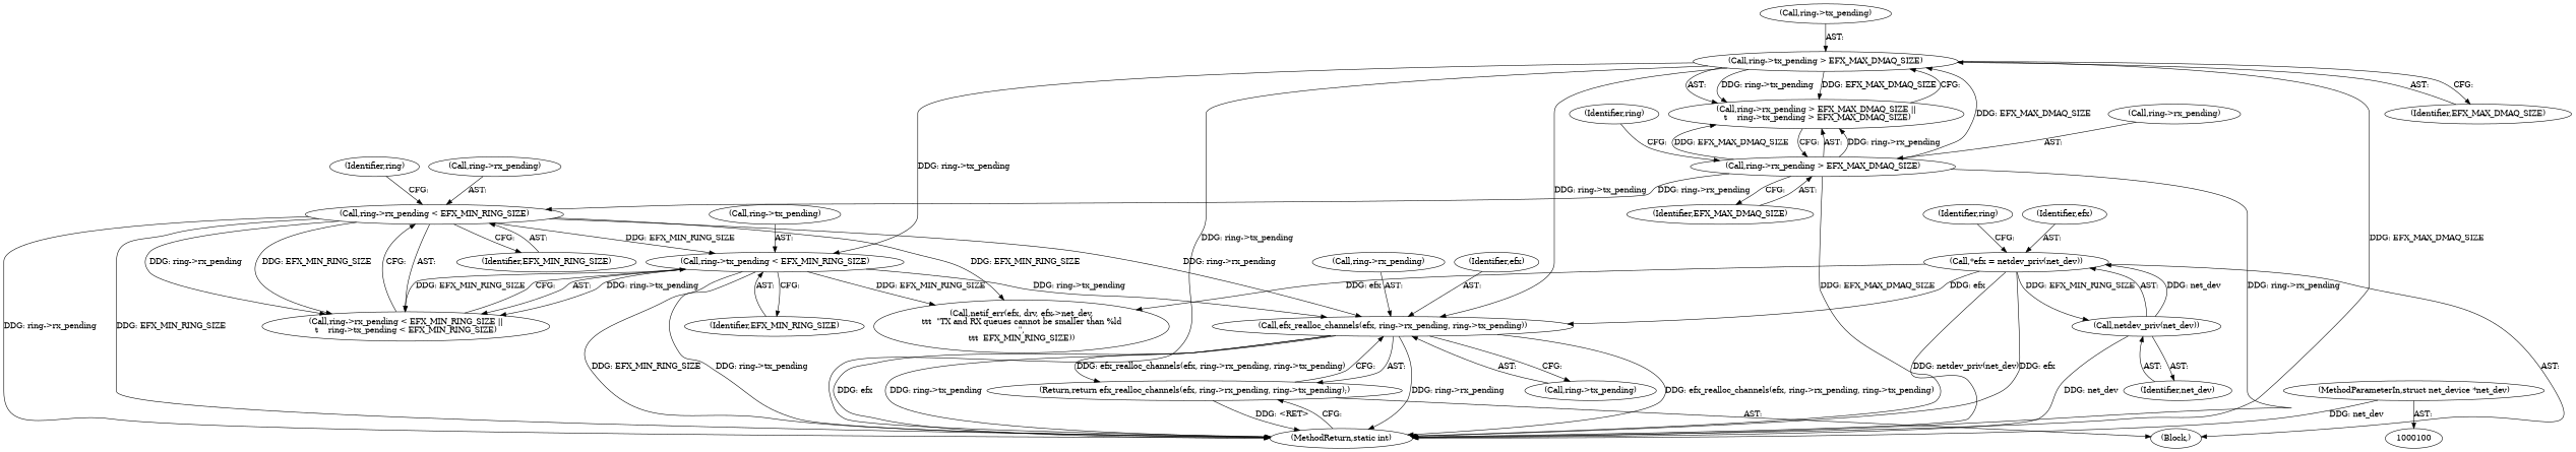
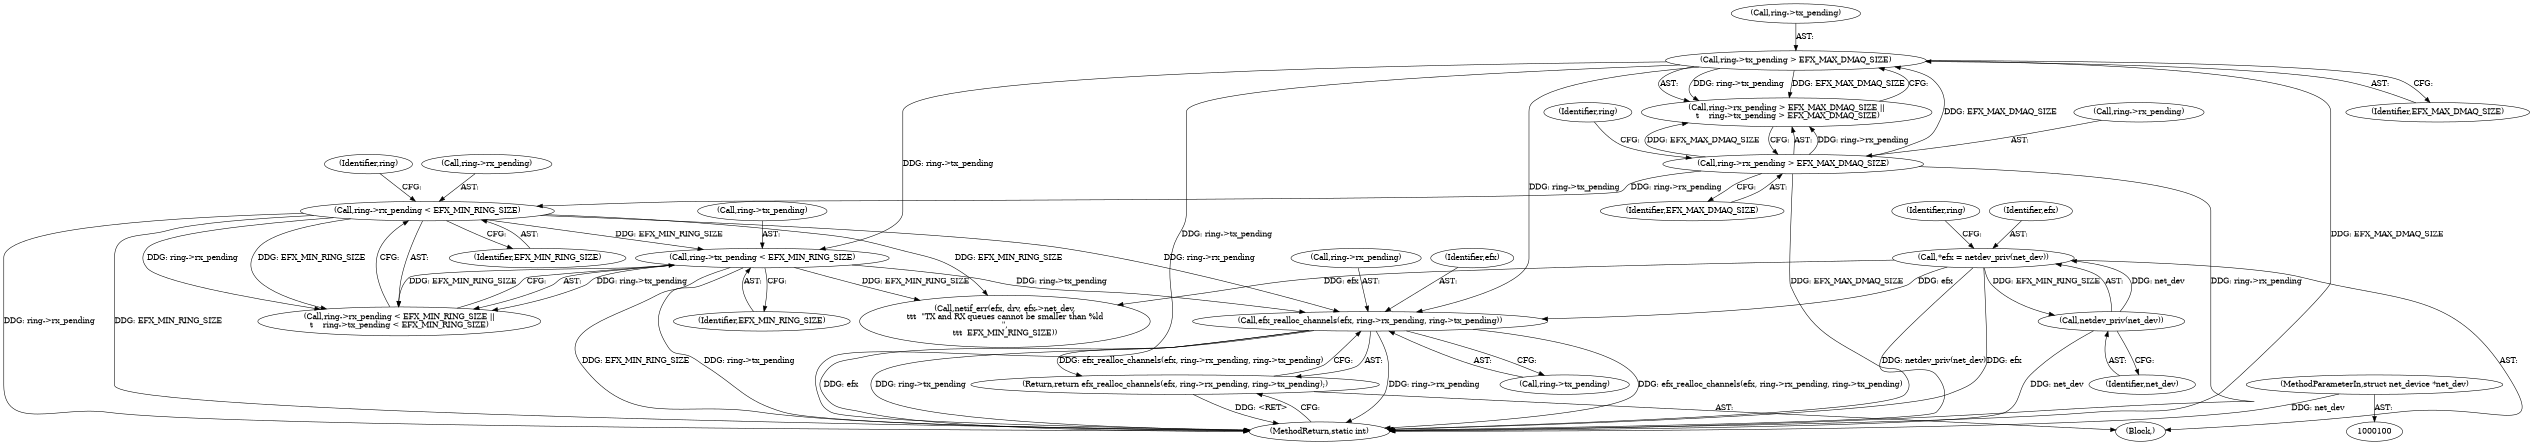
  digraph {
    n1 [label="(Call,efx_realloc_channels(efx, ring->rx_pending, ring->tx_pending))"]
    n2 [label="(Return,return efx_realloc_channels(efx, ring->rx_pending, ring->tx_pending);)"]
    n3 [label="(MethodReturn,static int)"]
    n4 [label="(Call,ring->tx_pending)"]
    n5 [label="(Block,)"]
    n6 [label="(Call,*efx = netdev_priv(net_dev))"]
    n7 [label="(Call,netdev_priv(net_dev))"]
    n8 [label="(Call,netif_err(efx, drv, efx->net_dev,\n\t\t\t  \"TX and RX queues cannot be smaller than %ld\n\",\n\t\t\t  EFX_MIN_RING_SIZE))"]
    n9 [label="(Identifier,net_dev)"]
    n10 [label="(MethodParameterIn,struct net_device *net_dev)"]
    1000100
    n12 [label="(Call,ring->rx_pending < EFX_MIN_RING_SIZE)"]
    n13 [label="(Call,ring->tx_pending < EFX_MIN_RING_SIZE)"]
    n14 [label="(Identifier,EFX_MIN_RING_SIZE)"]
    n15 [label="(Call,ring->rx_pending < EFX_MIN_RING_SIZE ||\n\t    ring->tx_pending < EFX_MIN_RING_SIZE)"]
    n16 [label="(Identifier,EFX_MIN_RING_SIZE)"]
    n17 [label="(Call,ring->rx_pending > EFX_MAX_DMAQ_SIZE)"]
    n18 [label="(Call,ring->tx_pending > EFX_MAX_DMAQ_SIZE)"]
    n19 [label="(Call,ring->rx_pending > EFX_MAX_DMAQ_SIZE ||\n \t    ring->tx_pending > EFX_MAX_DMAQ_SIZE)"]
    n20 [label="(Identifier,EFX_MAX_DMAQ_SIZE)"]
    n21 [label="(Identifier,EFX_MAX_DMAQ_SIZE)"]
    n22 [label="(Call,ring->tx_pending)"]
    n23 [label="(Identifier,efx)"]
    n24 [label="(Call,ring->rx_pending)"]
    n25 [label="(Identifier,ring)"]
    n26 [label="(Call,ring->rx_pending)"]
    n27 [label="(Identifier,ring)"]
    n28 [label="(Call,ring->rx_pending)"]
    n29 [label="(Identifier,efx)"]
    n30 [label="(Identifier,ring)"]
    n31 [label="(Call,ring->tx_pending)"]
    n1 -> n2 [label="AST: "]
    n1 -> n2 [label="DDG: efx_realloc_channels(efx, ring->rx_pending, ring->tx_pending)"]
    n1 -> n3 [label="DDG: ring->rx_pending"]
    n1 -> n3 [label="DDG: efx_realloc_channels(efx, ring->rx_pending, ring->tx_pending)"]
    n1 -> n3 [label="DDG: efx"]
    n1 -> n3 [label="DDG: ring->tx_pending"]
    n1 -> n4 [label="CFG: "]
    n2 -> n1 [label="CFG: "]
    n2 -> n3 [label="DDG: <RET>"]
    n2 -> n5 [label="AST: "]
    n3 -> n2 [label="CFG: "]
    n4 -> n1 [label="AST: "]
    n6 -> n1 [label="DDG: efx"]
    n6 -> n3 [label="DDG: netdev_priv(net_dev)"]
    n6 -> n3 [label="DDG: efx"]
    n6 -> n5 [label="AST: "]
    n6 -> n7 [label="DDG: EFX_MIN_RING_SIZE"]
    n6 -> n8 [label="DDG: efx"]
    n7 -> n3 [label="DDG: net_dev"]
    n7 -> n6 [label="AST: "]
    n7 -> n6 [label="DDG: net_dev"]
-   n7 -> n9 [label="AST: "]
+   n7 -> n9 [label="CFG: "]
    n9 -> n7 [label="AST: "]
    n10 -> n3 [label="DDG: net_dev"]
    n10 -> 1000100 [label="AST: "]
    n12 -> n1 [label="DDG: ring->rx_pending"]
    n12 -> n3 [label="DDG: ring->rx_pending"]
    n12 -> n3 [label="DDG: EFX_MIN_RING_SIZE"]
    n12 -> n8 [label="DDG: EFX_MIN_RING_SIZE"]
    n12 -> n13 [label="DDG: EFX_MIN_RING_SIZE"]
    n12 -> n14 [label="CFG: "]
    n12 -> n15 [label="AST: "]
    n12 -> n15 [label="DDG: ring->rx_pending"]
    n12 -> n15 [label="DDG: EFX_MIN_RING_SIZE"]
    n13 -> n1 [label="DDG: ring->tx_pending"]
    n13 -> n3 [label="DDG: ring->tx_pending"]
    n13 -> n3 [label="DDG: EFX_MIN_RING_SIZE"]
    n13 -> n8 [label="DDG: EFX_MIN_RING_SIZE"]
    n13 -> n15 [label="AST: "]
    n13 -> n15 [label="DDG: ring->tx_pending"]
    n13 -> n15 [label="DDG: EFX_MIN_RING_SIZE"]
    n13 -> n16 [label="CFG: "]
    n14 -> n12 [label="AST: "]
    n15 -> n12 [label="CFG: "]
    n15 -> n13 [label="CFG: "]
    n16 -> n13 [label="AST: "]
    n17 -> n3 [label="DDG: EFX_MAX_DMAQ_SIZE"]
    n17 -> n3 [label="DDG: ring->rx_pending"]
    n17 -> n12 [label="DDG: ring->rx_pending"]
    n17 -> n18 [label="DDG: EFX_MAX_DMAQ_SIZE"]
    n17 -> n19 [label="AST: "]
    n17 -> n19 [label="DDG: ring->rx_pending"]
    n17 -> n19 [label="DDG: EFX_MAX_DMAQ_SIZE"]
    n17 -> n20 [label="CFG: "]
    n18 -> n1 [label="DDG: ring->tx_pending"]
    n18 -> n3 [label="DDG: ring->tx_pending"]
    n18 -> n3 [label="DDG: EFX_MAX_DMAQ_SIZE"]
    n18 -> n13 [label="DDG: ring->tx_pending"]
    n18 -> n19 [label="AST: "]
    n18 -> n19 [label="DDG: ring->tx_pending"]
    n18 -> n19 [label="DDG: EFX_MAX_DMAQ_SIZE"]
    n18 -> n21 [label="CFG: "]
    n19 -> n17 [label="CFG: "]
    n19 -> n18 [label="CFG: "]
    n20 -> n17 [label="AST: "]
    n21 -> n18 [label="AST: "]
    n22 -> n18 [label="AST: "]
    n23 -> n6 [label="AST: "]
    n24 -> n17 [label="AST: "]
    n25 -> n12 [label="CFG: "]
    n26 -> n12 [label="AST: "]
    n27 -> n6 [label="CFG: "]
    n28 -> n1 [label="AST: "]
    n29 -> n1 [label="AST: "]
    n30 -> n17 [label="CFG: "]
    n31 -> n13 [label="AST: "]
  }
